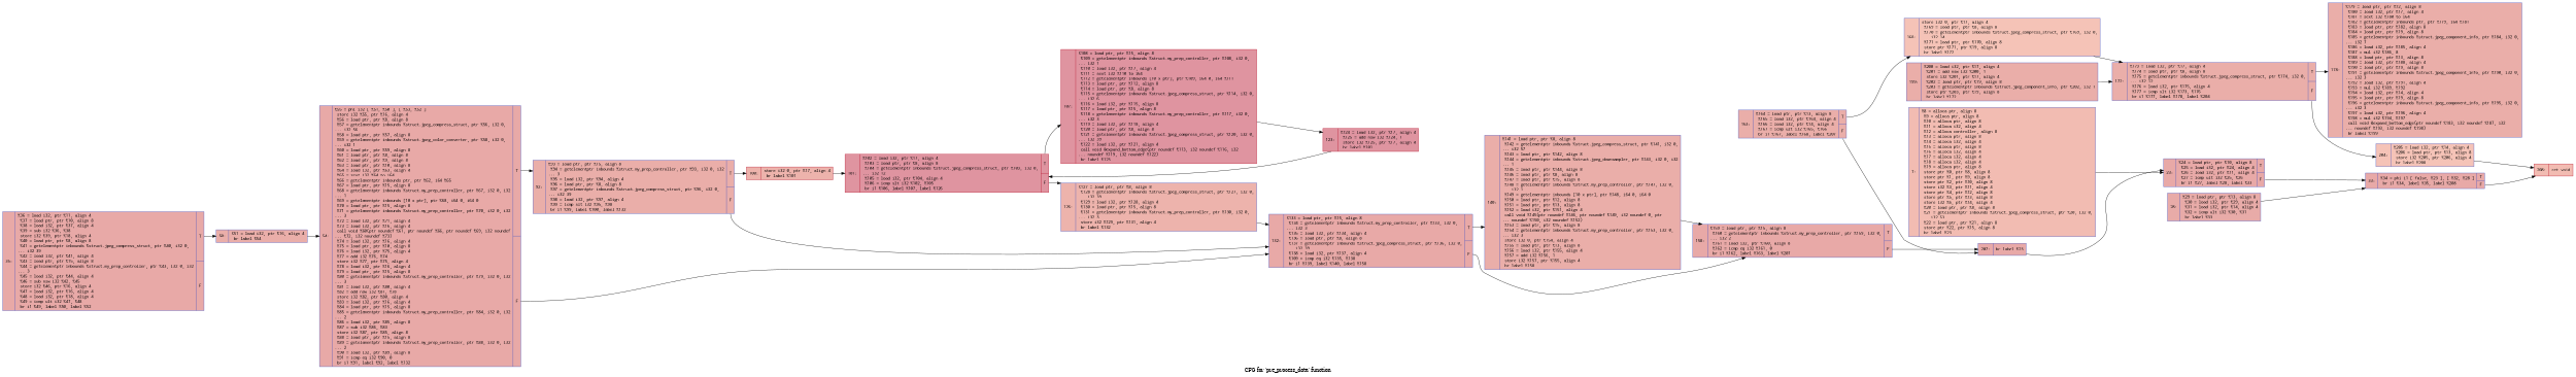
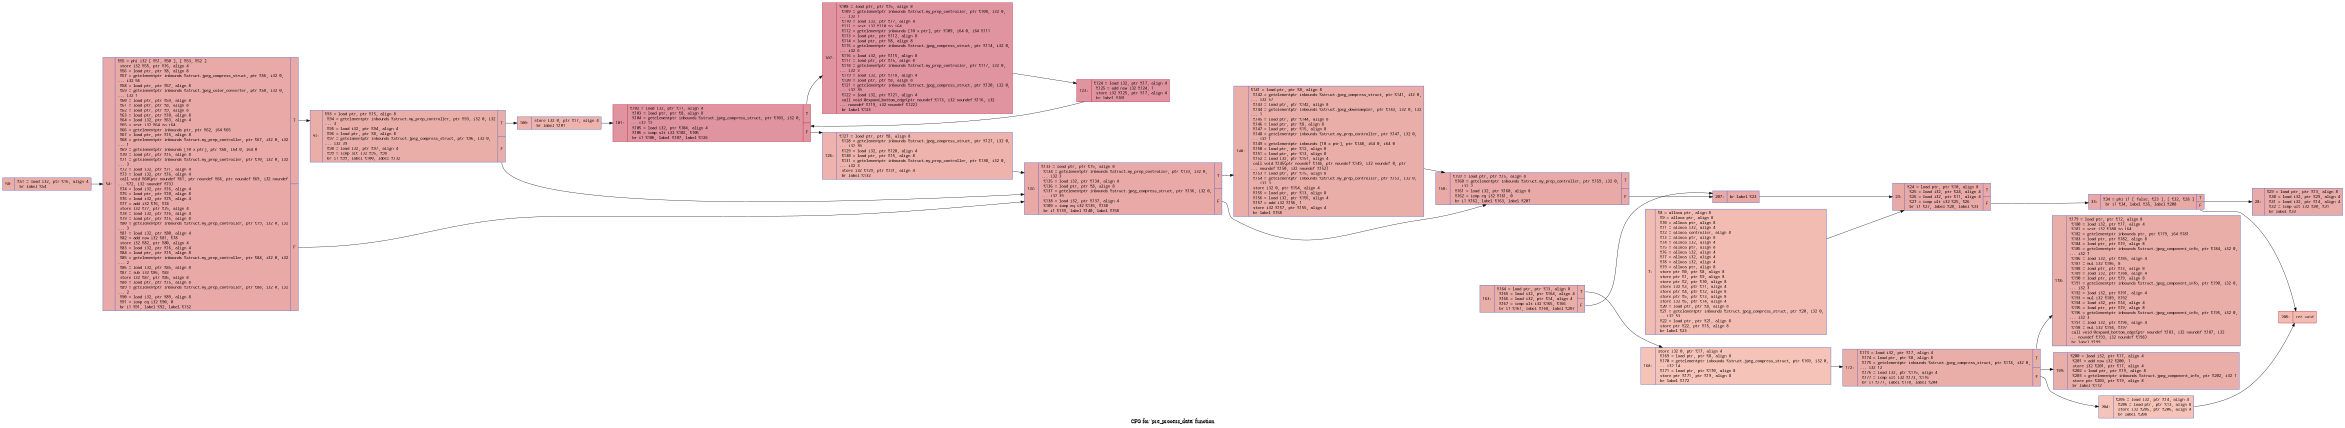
  digraph {
    label="CFG for 'pre_process_data' function"
    rankdir=LR
    node [color="#3d50c3ff" fillcolor="#ca3b3770" fontname=Courier shape=record style=filled]
    n1 [fillcolor="#e1675170" label="{7:\l|  %8 = alloca ptr, align 8\l  %9 = alloca ptr, align 8\l  %10 = alloca ptr, align 8\l  %11 = alloca i32, align 4\l  %12 = alloca controller, align 8\l  %13 = alloca ptr, align 8\l  %14 = alloca i32, align 4\l  %15 = alloca ptr, align 8\l  %16 = alloca i32, align 4\l  %17 = alloca i32, align 4\l  %18 = alloca i32, align 4\l  %19 = alloca ptr, align 8\l  store ptr %0, ptr %8, align 8\l  store ptr %1, ptr %9, align 8\l  store ptr %2, ptr %10, align 8\l  store i32 %3, ptr %11, align 4\l  store ptr %4, ptr %12, align 8\l  store ptr %5, ptr %13, align 8\l  store i32 %6, ptr %14, align 4\l  %20 = load ptr, ptr %8, align 8\l  %21 = getelementptr inbounds %struct.jpeg_compress_struct, ptr %20, i32 0,\l... i32 53\l  %22 = load ptr, ptr %21, align 8\l  store ptr %22, ptr %15, align 8\l  br label %23\l}"]
    n2 [label="{23:\l|  %24 = load ptr, ptr %10, align 8\l  %25 = load i32, ptr %24, align 4\l  %26 = load i32, ptr %11, align 4\l  %27 = icmp ult i32 %25, %26\l  br i1 %27, label %28, label %33\l|{<s0>T|<s1>F}}"]
    n3 [label="{33:\l|  %34 = phi i1 [ false, %23 ], [ %32, %28 ]\l  br i1 %34, label %35, label %208\l|{<s0>T|<s1>F}}"]
    n4 [fillcolor="#cc403a70" label="{28:\l|  %29 = load ptr, ptr %13, align 8\l  %30 = load i32, ptr %29, align 4\l  %31 = load i32, ptr %14, align 4\l  %32 = icmp ult i32 %30, %31\l  br label %33\l}"]
    n5 [color="#b70d28ff" fillcolor="#e1675170" label="{208:\l|  ret void\l}"]
-   n6 [label="{35:\l|  %36 = load i32, ptr %11, align 4\l  %37 = load ptr, ptr %10, align 8\l  %38 = load i32, ptr %37, align 4\l  %39 = sub i32 %36, %38\l  store i32 %39, ptr %18, align 4\l  %40 = load ptr, ptr %8, align 8\l  %41 = getelementptr inbounds %struct.jpeg_compress_struct, ptr %40, i32 0,\l... i32 39\l  %42 = load i32, ptr %41, align 4\l  %43 = load ptr, ptr %15, align 8\l  %44 = getelementptr inbounds %struct.my_prep_controller, ptr %43, i32 0, i32\l... 3\l  %45 = load i32, ptr %44, align 4\l  %46 = sub nsw i32 %42, %45\l  store i32 %46, ptr %16, align 4\l  %47 = load i32, ptr %16, align 4\l  %48 = load i32, ptr %18, align 4\l  %49 = icmp ult i32 %47, %48\l  br i1 %49, label %50, label %52\l|{<s0>T|<s1>F}}"]
    n7 [fillcolor="#d0473d70" label="{50:\l|  %51 = load i32, ptr %16, align 4\l  br label %54\l}"]
    n8 [label="{54:\l|  %55 = phi i32 [ %51, %50 ], [ %53, %52 ]\l  store i32 %55, ptr %16, align 4\l  %56 = load ptr, ptr %8, align 8\l  %57 = getelementptr inbounds %struct.jpeg_compress_struct, ptr %56, i32 0,\l... i32 56\l  %58 = load ptr, ptr %57, align 8\l  %59 = getelementptr inbounds %struct.jpeg_color_converter, ptr %58, i32 0,\l... i32 1\l  %60 = load ptr, ptr %59, align 8\l  %61 = load ptr, ptr %8, align 8\l  %62 = load ptr, ptr %9, align 8\l  %63 = load ptr, ptr %10, align 8\l  %64 = load i32, ptr %63, align 4\l  %65 = zext i32 %64 to i64\l  %66 = getelementptr inbounds ptr, ptr %62, i64 %65\l  %67 = load ptr, ptr %15, align 8\l  %68 = getelementptr inbounds %struct.my_prep_controller, ptr %67, i32 0, i32\l... 1\l  %69 = getelementptr inbounds [10 x ptr], ptr %68, i64 0, i64 0\l  %70 = load ptr, ptr %15, align 8\l  %71 = getelementptr inbounds %struct.my_prep_controller, ptr %70, i32 0, i32\l... 3\l  %72 = load i32, ptr %71, align 4\l  %73 = load i32, ptr %16, align 4\l  call void %60(ptr noundef %61, ptr noundef %66, ptr noundef %69, i32 noundef\l... %72, i32 noundef %73)\l  %74 = load i32, ptr %16, align 4\l  %75 = load ptr, ptr %10, align 8\l  %76 = load i32, ptr %75, align 4\l  %77 = add i32 %76, %74\l  store i32 %77, ptr %75, align 4\l  %78 = load i32, ptr %16, align 4\l  %79 = load ptr, ptr %15, align 8\l  %80 = getelementptr inbounds %struct.my_prep_controller, ptr %79, i32 0, i32\l... 3\l  %81 = load i32, ptr %80, align 4\l  %82 = add nsw i32 %81, %78\l  store i32 %82, ptr %80, align 4\l  %83 = load i32, ptr %16, align 4\l  %84 = load ptr, ptr %15, align 8\l  %85 = getelementptr inbounds %struct.my_prep_controller, ptr %84, i32 0, i32\l... 2\l  %86 = load i32, ptr %85, align 8\l  %87 = sub i32 %86, %83\l  store i32 %87, ptr %85, align 8\l  %88 = load ptr, ptr %15, align 8\l  %89 = getelementptr inbounds %struct.my_prep_controller, ptr %88, i32 0, i32\l... 2\l  %90 = load i32, ptr %89, align 8\l  %91 = icmp eq i32 %90, 0\l  br i1 %91, label %92, label %132\l|{<s0>T|<s1>F}}"]
    n9 [fillcolor="#d0473d70" label="{92:\l|  %93 = load ptr, ptr %15, align 8\l  %94 = getelementptr inbounds %struct.my_prep_controller, ptr %93, i32 0, i32\l... 3\l  %95 = load i32, ptr %94, align 4\l  %96 = load ptr, ptr %8, align 8\l  %97 = getelementptr inbounds %struct.jpeg_compress_struct, ptr %96, i32 0,\l... i32 39\l  %98 = load i32, ptr %97, align 4\l  %99 = icmp slt i32 %95, %98\l  br i1 %99, label %100, label %132\l|{<s0>T|<s1>F}}"]
    n10 [label="{132:\l|  %133 = load ptr, ptr %15, align 8\l  %134 = getelementptr inbounds %struct.my_prep_controller, ptr %133, i32 0,\l... i32 3\l  %135 = load i32, ptr %134, align 4\l  %136 = load ptr, ptr %8, align 8\l  %137 = getelementptr inbounds %struct.jpeg_compress_struct, ptr %136, i32 0,\l... i32 39\l  %138 = load i32, ptr %137, align 4\l  %109 = icmp eq i32 %135, %138\l  br i1 %139, label %140, label %158\l|{<s0>T|<s1>F}}"]
-   n11 [color="#b70d28ff" fillcolor="#d6524470" label="{100:\l|  store i32 0, ptr %17, align 4\l  br label %101\l}"]
+   n11 [fillcolor="#d6524470" label="{100:\l|  store i32 0, ptr %17, align 4\l  br label %101\l}"]
    n12 [fillcolor="#d0473d70" label="{140:\l|  %141 = load ptr, ptr %8, align 8\l  %142 = getelementptr inbounds %struct.jpeg_compress_struct, ptr %141, i32 0,\l... i32 57\l  %143 = load ptr, ptr %142, align 8\l  %144 = getelementptr inbounds %struct.jpeg_downsampler, ptr %143, i32 0, i32\l... 1\l  %145 = load ptr, ptr %144, align 8\l  %146 = load ptr, ptr %8, align 8\l  %147 = load ptr, ptr %15, align 8\l  %148 = getelementptr inbounds %struct.my_prep_controller, ptr %147, i32 0,\l... i32 1\l  %149 = getelementptr inbounds [10 x ptr], ptr %148, i64 0, i64 0\l  %150 = load ptr, ptr %12, align 8\l  %151 = load ptr, ptr %13, align 8\l  %152 = load i32, ptr %151, align 4\l  call void %145(ptr noundef %146, ptr noundef %149, i32 noundef 0, ptr\l... noundef %150, i32 noundef %152)\l  %153 = load ptr, ptr %15, align 8\l  %154 = getelementptr inbounds %struct.my_prep_controller, ptr %153, i32 0,\l... i32 3\l  store i32 0, ptr %154, align 4\l  %155 = load ptr, ptr %13, align 8\l  %156 = load i32, ptr %155, align 4\l  %157 = add i32 %156, 1\l  store i32 %157, ptr %155, align 4\l  br label %158\l}"]
    n13 [label="{158:\l|  %159 = load ptr, ptr %15, align 8\l  %160 = getelementptr inbounds %struct.my_prep_controller, ptr %159, i32 0,\l... i32 2\l  %161 = load i32, ptr %160, align 8\l  %162 = icmp eq i32 %161, 0\l  br i1 %162, label %163, label %207\l|{<s0>T|<s1>F}}"]
    n14 [color="#b70d28ff" fillcolor="#b70d2870" label="{101:\l|  %102 = load i32, ptr %17, align 4\l  %103 = load ptr, ptr %8, align 8\l  %104 = getelementptr inbounds %struct.jpeg_compress_struct, ptr %103, i32 0,\l... i32 12\l  %105 = load i32, ptr %104, align 4\l  %106 = icmp slt i32 %102, %105\l  br i1 %106, label %107, label %126\l|{<s0>T|<s1>F}}"]
    n15 [label="{207:\l|  br label %23\l}"]
    n16 [color="#b70d28ff" fillcolor="#b70d2870" label="{107:\l|  %108 = load ptr, ptr %15, align 8\l  %109 = getelementptr inbounds %struct.my_prep_controller, ptr %108, i32 0,\l... i32 1\l  %110 = load i32, ptr %17, align 4\l  %111 = sext i32 %110 to i64\l  %112 = getelementptr inbounds [10 x ptr], ptr %109, i64 0, i64 %111\l  %113 = load ptr, ptr %112, align 8\l  %114 = load ptr, ptr %8, align 8\l  %115 = getelementptr inbounds %struct.jpeg_compress_struct, ptr %114, i32 0,\l... i32 6\l  %116 = load i32, ptr %115, align 8\l  %117 = load ptr, ptr %15, align 8\l  %118 = getelementptr inbounds %struct.my_prep_controller, ptr %117, i32 0,\l... i32 3\l  %119 = load i32, ptr %118, align 4\l  %120 = load ptr, ptr %8, align 8\l  %121 = getelementptr inbounds %struct.jpeg_compress_struct, ptr %120, i32 0,\l... i32 39\l  %122 = load i32, ptr %121, align 4\l  call void @expand_bottom_edge(ptr noundef %113, i32 noundef %116, i32\l... noundef %119, i32 noundef %122)\l  br label %123\l}"]
    n17 [fillcolor="#d6524470" label="{126:\l|  %127 = load ptr, ptr %8, align 8\l  %128 = getelementptr inbounds %struct.jpeg_compress_struct, ptr %127, i32 0,\l... i32 39\l  %129 = load i32, ptr %128, align 4\l  %130 = load ptr, ptr %15, align 8\l  %131 = getelementptr inbounds %struct.my_prep_controller, ptr %130, i32 0,\l... i32 3\l  store i32 %129, ptr %131, align 4\l  br label %132\l}"]
    n18 [color="#b70d28ff" fillcolor="#b70d2870" label="{123:\l|  %124 = load i32, ptr %17, align 4\l  %125 = add nsw i32 %124, 1\l  store i32 %125, ptr %17, align 4\l  br label %101\l}"]
    n19 [fillcolor="#d0473d70" label="{163:\l|  %164 = load ptr, ptr %13, align 8\l  %165 = load i32, ptr %164, align 4\l  %166 = load i32, ptr %14, align 4\l  %167 = icmp ult i32 %165, %166\l  br i1 %167, label %168, label %207\l|{<s0>T|<s1>F}}"]
    n20 [fillcolor="#e8765c70" label="{168:\l|  store i32 0, ptr %17, align 4\l  %169 = load ptr, ptr %8, align 8\l  %170 = getelementptr inbounds %struct.jpeg_compress_struct, ptr %169, i32 0,\l... i32 14\l  %171 = load ptr, ptr %170, align 8\l  store ptr %171, ptr %19, align 8\l  br label %172\l}"]
    n21 [fillcolor="#d0473d70" label="{172:\l|  %173 = load i32, ptr %17, align 4\l  %174 = load ptr, ptr %8, align 8\l  %175 = getelementptr inbounds %struct.jpeg_compress_struct, ptr %174, i32 0,\l... i32 12\l  %176 = load i32, ptr %175, align 4\l  %177 = icmp slt i32 %173, %176\l  br i1 %177, label %178, label %204\l|{<s0>T|<s1>F}}"]
    n22 [fillcolor="#d0473d70" label="{178:\l|  %179 = load ptr, ptr %12, align 8\l  %180 = load i32, ptr %17, align 4\l  %181 = sext i32 %180 to i64\l  %182 = getelementptr inbounds ptr, ptr %179, i64 %181\l  %183 = load ptr, ptr %182, align 8\l  %184 = load ptr, ptr %19, align 8\l  %185 = getelementptr inbounds %struct.jpeg_component_info, ptr %184, i32 0,\l... i32 7\l  %186 = load i32, ptr %185, align 4\l  %187 = mul i32 %186, 8\l  %188 = load ptr, ptr %13, align 8\l  %189 = load i32, ptr %188, align 4\l  %190 = load ptr, ptr %19, align 8\l  %191 = getelementptr inbounds %struct.jpeg_component_info, ptr %190, i32 0,\l... i32 3\l  %192 = load i32, ptr %191, align 4\l  %193 = mul i32 %189, %192\l  %194 = load i32, ptr %14, align 4\l  %195 = load ptr, ptr %19, align 8\l  %196 = getelementptr inbounds %struct.jpeg_component_info, ptr %195, i32 0,\l... i32 3\l  %197 = load i32, ptr %196, align 4\l  %198 = mul i32 %194, %197\l  call void @expand_bottom_edge(ptr noundef %183, i32 noundef %187, i32\l... noundef %193, i32 noundef %198)\l  br label %199\l}"]
    n23 [fillcolor="#e8765c70" label="{204:\l|  %205 = load i32, ptr %14, align 4\l  %206 = load ptr, ptr %13, align 8\l  store i32 %205, ptr %206, align 4\l  br label %208\l}"]
    n24 [fillcolor="#d0473d70" label="{199:\l|  %200 = load i32, ptr %17, align 4\l  %201 = add nsw i32 %200, 1\l  store i32 %201, ptr %17, align 4\l  %202 = load ptr, ptr %19, align 8\l  %203 = getelementptr inbounds %struct.jpeg_component_info, ptr %202, i32 1\l  store ptr %203, ptr %19, align 8\l  br label %172\l}"]
    n1 -> n2
    n2 -> n3 [tailport=s1]
    n3 -> n5 [tailport=s1]
-   n4 -> n3
-   n6 -> n7 [tailport=s0]
+   n3 -> n4
    n7 -> n8
    n8 -> n9 [tailport=s0]
    n8 -> n10 [tailport=s1]
    n9 -> n10 [tailport=s1]
    n9 -> n11 [tailport=s0]
    n10 -> n12 [tailport=s0]
    n10 -> n13 [tailport=s1]
    n11 -> n14
    n12 -> n13
    n13 -> n15 [tailport=s1]
    n14 -> n16 [tailport=s0]
    n14 -> n17 [tailport=s1]
    n15 -> n2
    n16 -> n18
    n17 -> n10
    n18 -> n14
    n19 -> n15 [tailport=s1]
    n19 -> n20 [tailport=s0]
    n20 -> n21
    n21 -> n22 [tailport=s0]
    n21 -> n23 [tailport=s1]
    n23 -> n5
-   n24 -> n21
+   n21 -> n24
  }
